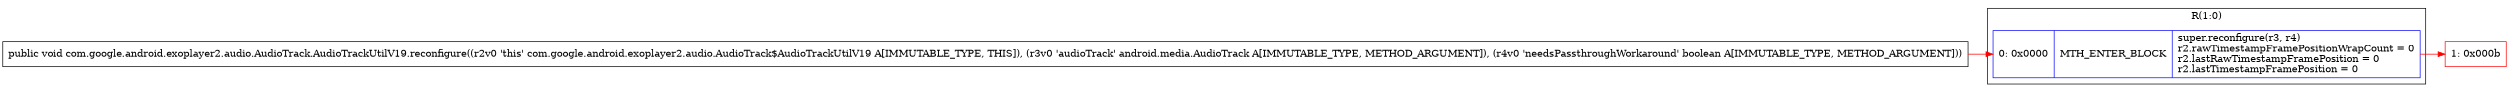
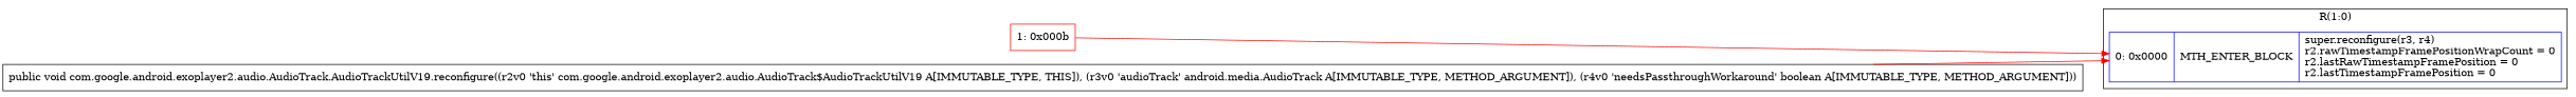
  digraph {
    rankdir=LR
    node [shape=record]
    edge [color=red]
    n1 [color=blue label="{0\:\ 0x0000|MTH_ENTER_BLOCK\l|super.reconfigure(r3, r4)\lr2.rawTimestampFramePositionWrapCount = 0\lr2.lastRawTimestampFramePosition = 0\lr2.lastTimestampFramePosition = 0\l}"]
    n2 [color=red label="{1\:\ 0x000b}"]
    n3 [label="{public void com.google.android.exoplayer2.audio.AudioTrack.AudioTrackUtilV19.reconfigure((r2v0 'this' com.google.android.exoplayer2.audio.AudioTrack$AudioTrackUtilV19 A[IMMUTABLE_TYPE, THIS]), (r3v0 'audioTrack' android.media.AudioTrack A[IMMUTABLE_TYPE, METHOD_ARGUMENT]), (r4v0 'needsPassthroughWorkaround' boolean A[IMMUTABLE_TYPE, METHOD_ARGUMENT])) }"]
    subgraph cluster_1 {
      label="R(1:0)"
      n1
    }
-   n1 -> n2
+   n2 -> n1
    n3 -> n1
  }
